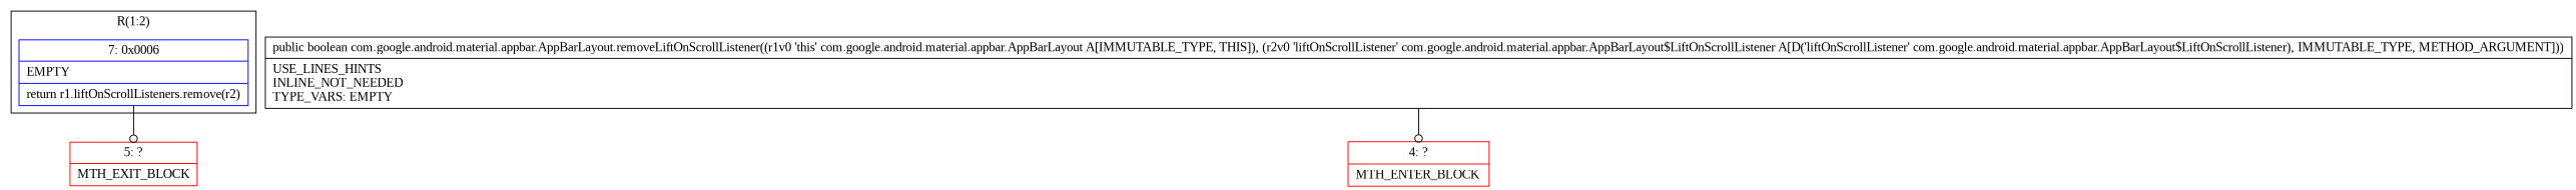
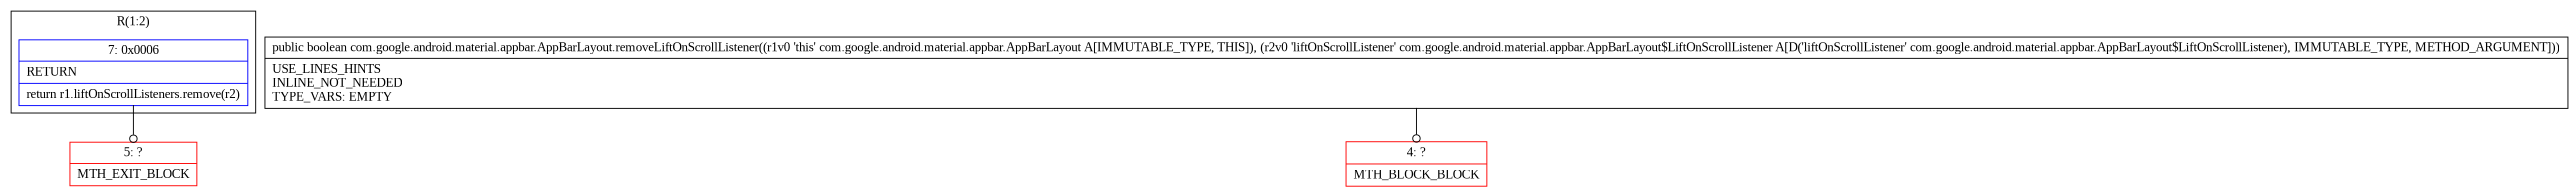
  digraph {
    fontname="Liberation Serif"
    node [color=red fontname="Liberation Serif" shape=record]
    edge [arrowhead=odot fontname="Liberation Serif"]
-   n1 [color=blue label="{7\:\ 0x0006|EMPTY\l|return r1.liftOnScrollListeners.remove(r2)\l}"]
+   n1 [color=blue label="{7\:\ 0x0006|RETURN\l|return r1.liftOnScrollListeners.remove(r2)\l}"]
    n2 [label="{5\:\ ?|MTH_EXIT_BLOCK\l}"]
-   n3 [label="{4\:\ ?|MTH_ENTER_BLOCK\l}"]
+   n3 [label="{4\:\ ?|MTH_BLOCK_BLOCK\l}"]
    n4 [label="{public boolean com.google.android.material.appbar.AppBarLayout.removeLiftOnScrollListener((r1v0 'this' com.google.android.material.appbar.AppBarLayout A[IMMUTABLE_TYPE, THIS]), (r2v0 'liftOnScrollListener' com.google.android.material.appbar.AppBarLayout$LiftOnScrollListener A[D('liftOnScrollListener' com.google.android.material.appbar.AppBarLayout$LiftOnScrollListener), IMMUTABLE_TYPE, METHOD_ARGUMENT]))  | USE_LINES_HINTS\lINLINE_NOT_NEEDED\lTYPE_VARS: EMPTY\l}" color=""]
    subgraph cluster_1 {
      label="R(1:2)"
      n1
    }
    n1 -> n2
    n4 -> n3
  }
